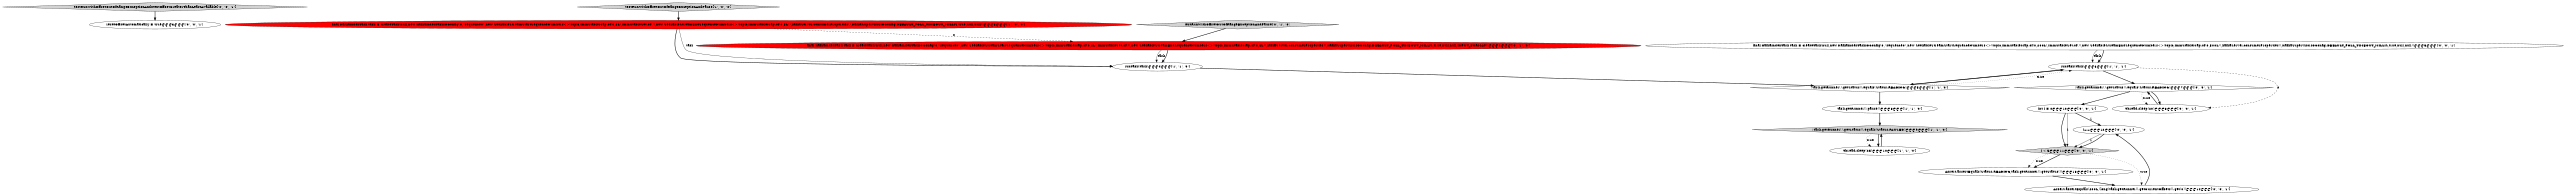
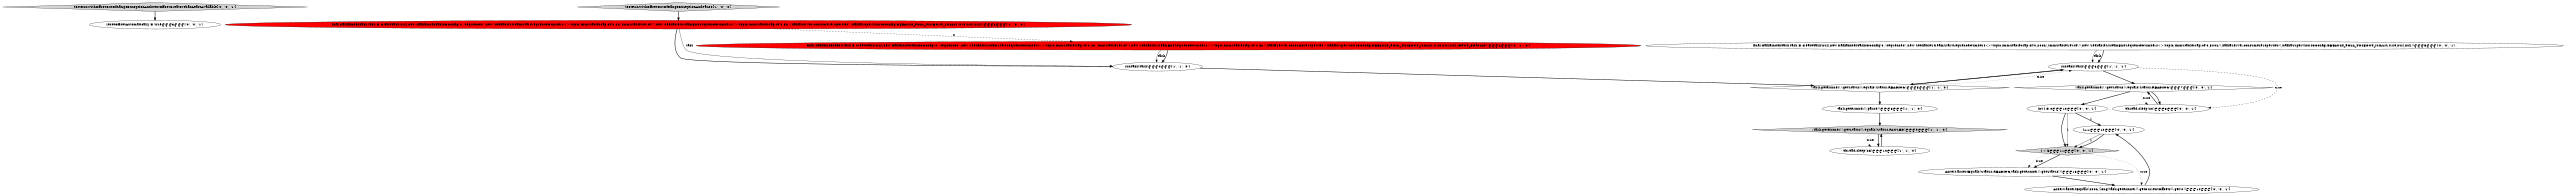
  digraph {
    node [fillcolor=white shape=ellipse style=filled]
    edge [style=bold]
    n1 [fillcolor=lightgray label="testRunWithOffsetOutOfRangeExceptionAndNextOffsetGreaterThanLeastAvailable['0', '0', '1']" shape=diamond]
    n2 [label="resetOffsetAutomatically = true@@@3@@@['0', '0', '1']"]
    n3 [label="i++@@@12@@@['0', '0', '1']"]
    n4 [fillcolor=lightgray label="i < 5@@@11@@@['0', '0', '1']" shape=diamond]
    n5 [label="Assert.assertEquals(200L,(long)task.getRunner().getCurrentOffsets().get(0))@@@14@@@['0', '0', '1']"]
    n6 [label="Assert.assertEquals(Status.READING,task.getRunner().getStatus())@@@13@@@['0', '0', '1']"]
    n7 [label="!task.getRunner().getStatus().equals(Status.READING)@@@5@@@['1', '1', '0']" shape=diamond]
    n8 [label="runTask(task)@@@6@@@['1', '1', '1']"]
    n9 [label="task.getRunner().pause()@@@8@@@['1', '1', '0']"]
    n10 [label="Thread.sleep(20)@@@8@@@['0', '0', '1']"]
    n11 [label="!task.getRunner().getStatus().equals(Status.READING)@@@7@@@['0', '0', '1']" shape=diamond]
    n12 [fillcolor=lightgray label="!task.getRunner().getStatus().equals(Status.PAUSED)@@@9@@@['1', '1', '0']" shape=diamond]
    n13 [label="Thread.sleep(25)@@@10@@@['1', '1', '0']"]
    n14 [label="int i = 0@@@10@@@['0', '0', '1']"]
    n15 [label="final KafkaIndexTask task = createTask(null,new KafkaIndexTaskIOConfig(0,\"sequence0\",new SeekableStreamStartSequenceNumbers<>(topic,ImmutableMap.of(0,200L),ImmutableSet.of()),new SeekableStreamEndSequenceNumbers<>(topic,ImmutableMap.of(0,500L)),kafkaServer.consumerProperties(),KafkaSupervisorIOConfig.DEFAULT_POLL_TIMEOUT_MILLIS,true,null,null))@@@5@@@['0', '0', '1']"]
    n16 [fillcolor=red label="final KafkaIndexTask task = createTask(null,new KafkaIndexTaskIOConfig(0,\"sequence0\",new SeekableStreamStartSequenceNumbers<>(topic,ImmutableMap.of(0,2L),ImmutableSet.of()),new SeekableStreamEndSequenceNumbers<>(topic,ImmutableMap.of(0,5L)),kafkaServer.consumerProperties(),KafkaSupervisorIOConfig.DEFAULT_POLL_TIMEOUT_MILLIS,true,null,null,INPUT_FORMAT))@@@3@@@['0', '1', '0']"]
    n17 [label="runTask(task)@@@4@@@['1', '1', '0']"]
-   n18 [fillcolor=lightgray label="testRunWithOffsetOutOfRangeExceptionAndPause['0', '1', '0']" shape=diamond]
    n19 [fillcolor=lightgray label="testRunWithOffsetOutOfRangeExceptionAndPause['1', '0', '0']" shape=diamond]
    n20 [fillcolor=red label="final KafkaIndexTask task = createTask(null,new KafkaIndexTaskIOConfig(0,\"sequence0\",new SeekableStreamStartSequenceNumbers<>(topic,ImmutableMap.of(0,2L),ImmutableSet.of()),new SeekableStreamEndSequenceNumbers<>(topic,ImmutableMap.of(0,5L)),kafkaServer.consumerProperties(),KafkaSupervisorIOConfig.DEFAULT_POLL_TIMEOUT_MILLIS,true,null,null))@@@3@@@['1', '0', '0']"]
    n1 -> n2
    n3 -> n4 [label=i style=solid]
    n3 -> n4
    n4 -> n5 [label=true style=dotted]
    n4 -> n6
    n4 -> n6 [label=true style=dotted]
    n5 -> n3
    n6 -> n5
    n7 -> n8
    n7 -> n8 [label=true style=dotted]
    n7 -> n9
    n8 -> n7
-   n8 -> n10 [label=0 style=dashed]
+   n8 -> n10 [label=true style=dashed]
    n8 -> n11
    n9 -> n12
    n10 -> n11
    n11 -> n10
    n11 -> n10 [label=true style=dotted]
    n11 -> n14
    n12 -> n13 [label=true style=dotted]
    n12 -> n13
    n13 -> n12
    n14 -> n3 [label=i]
    n14 -> n4
    n14 -> n4 [label=i style=solid]
    n15 -> n8 [label=task style=solid]
    n15 -> n8
    n16 -> n17 [label=task style=solid]
    n16 -> n17
    n17 -> n7
-   n18 -> n16
    n19 -> n20
    n20 -> n16 [label=0 style=dashed]
    n20 -> n17
    n20 -> n17 [label=task style=solid]
  }
